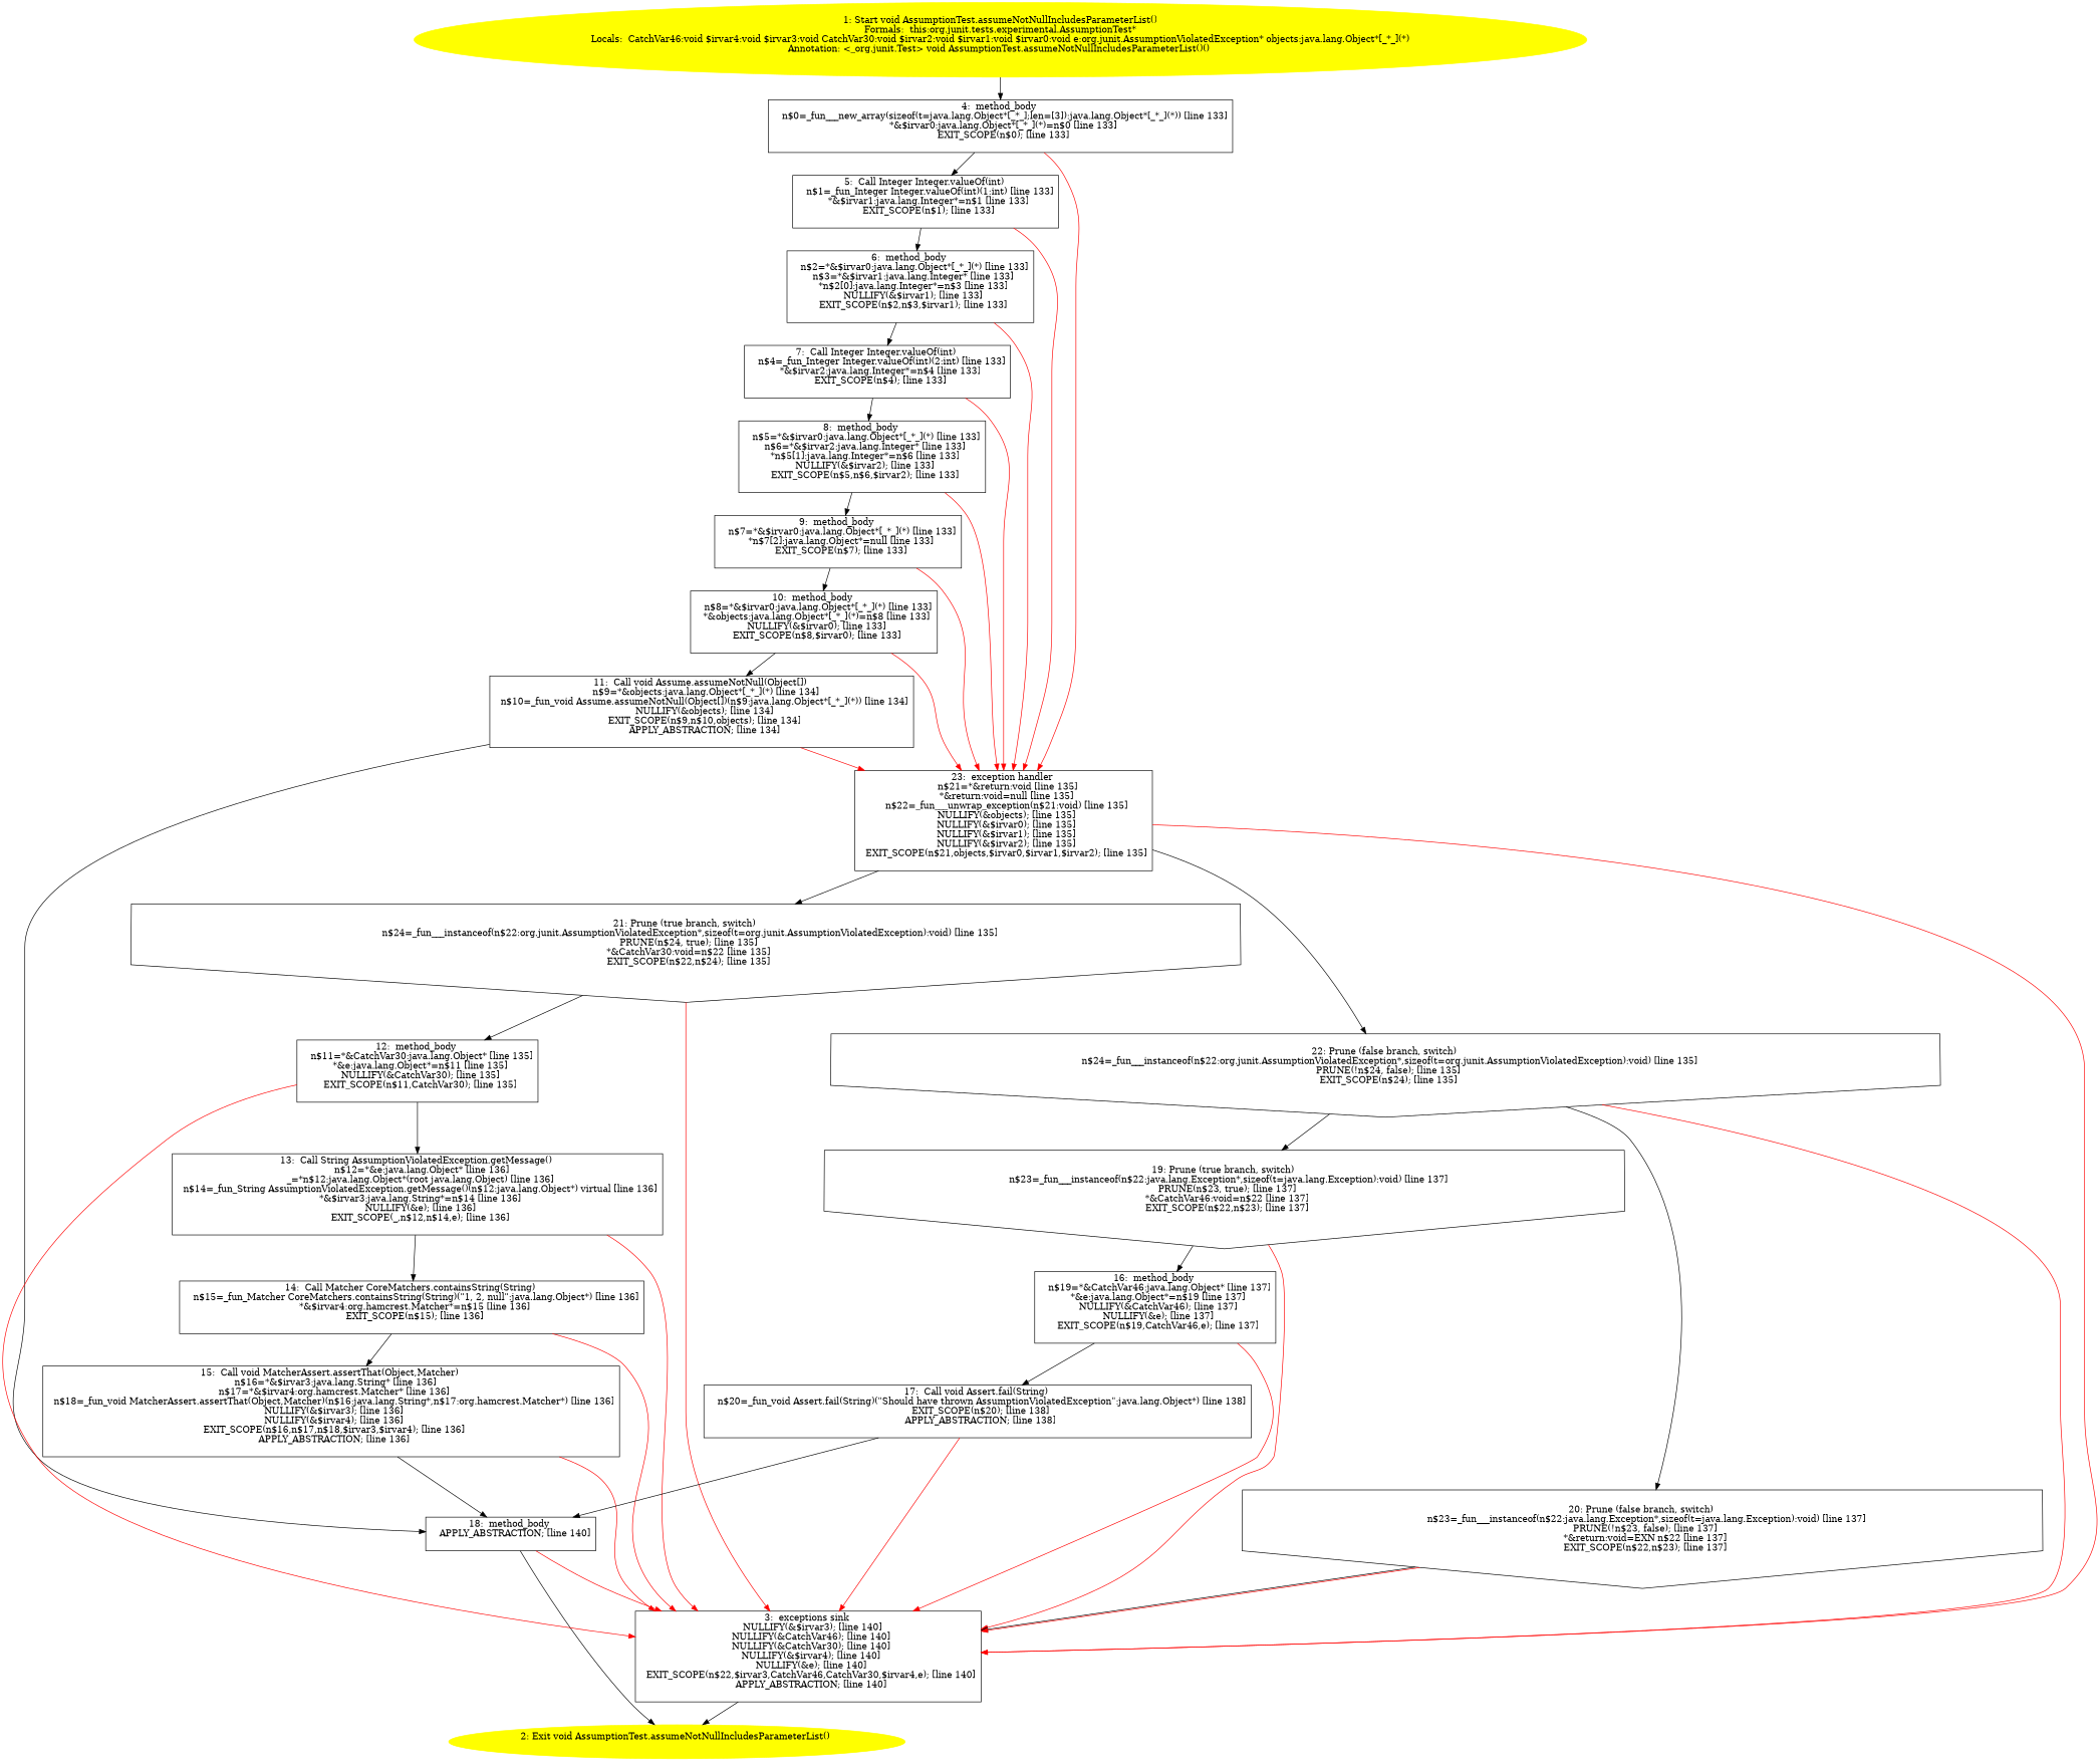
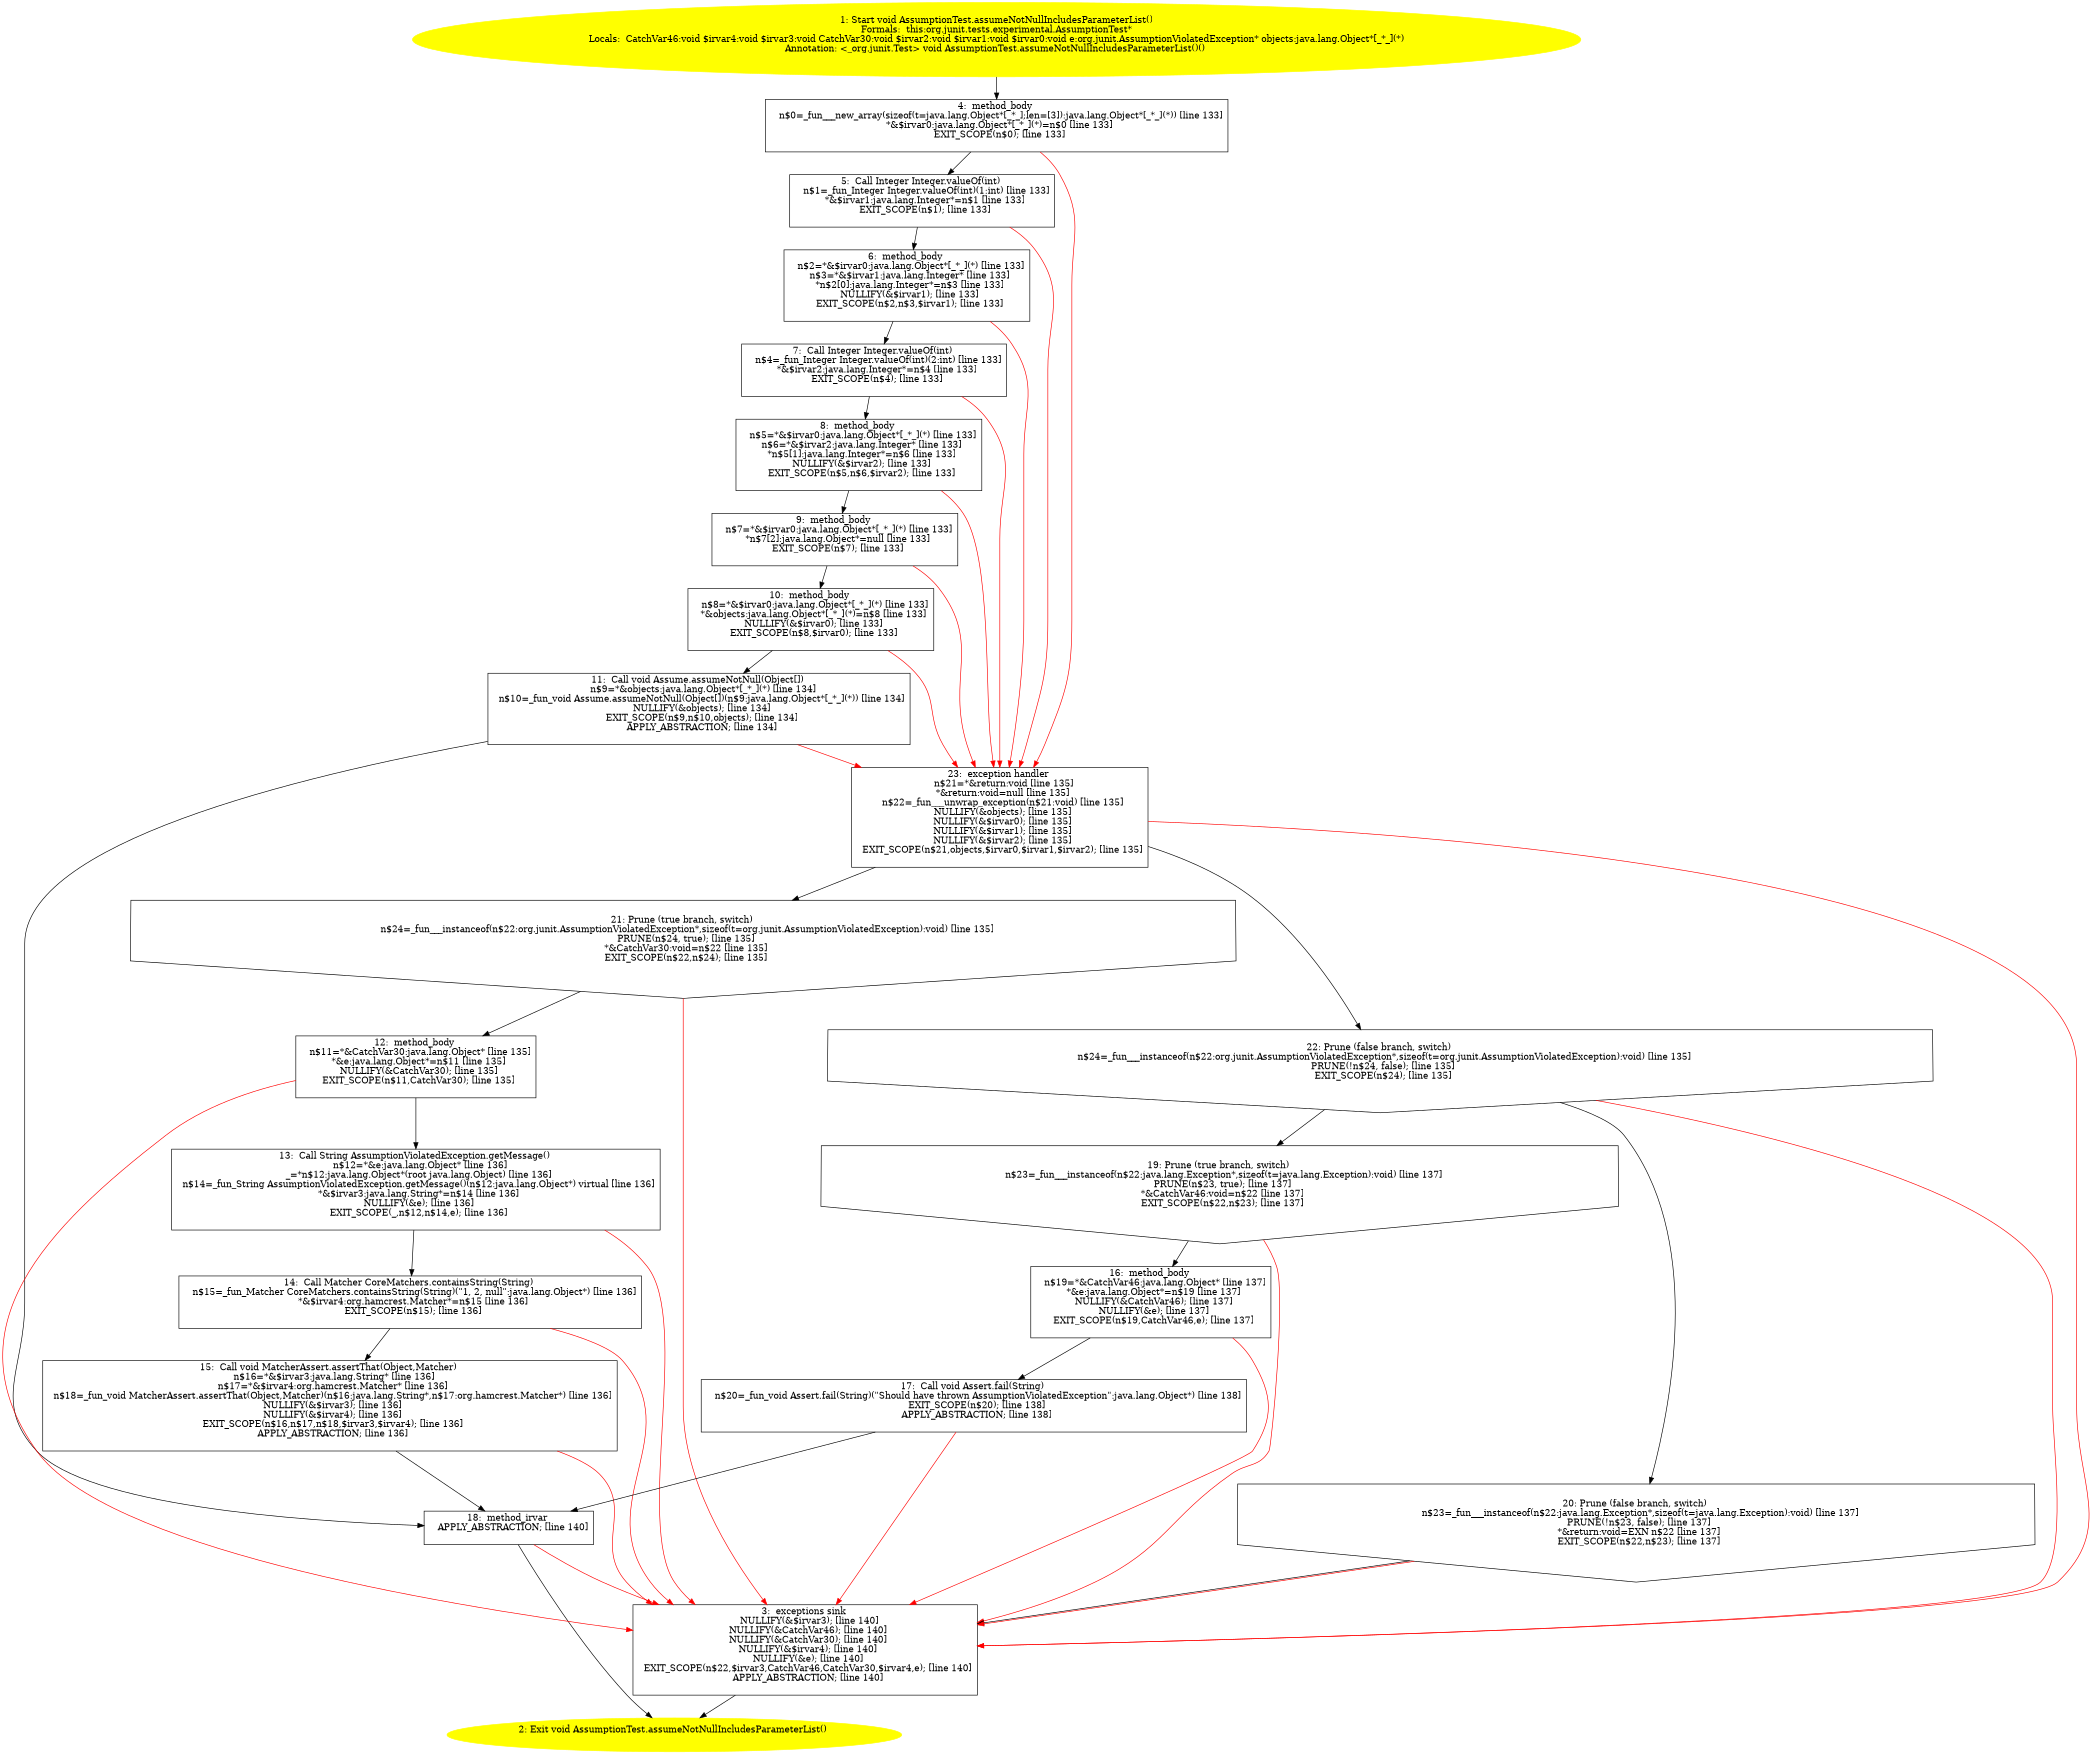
  digraph {
    node [shape=box]
    n1 [color=yellow label="1: Start void AssumptionTest.assumeNotNullIncludesParameterList()\nFormals:  this:org.junit.tests.experimental.AssumptionTest*\nLocals:  CatchVar46:void $irvar4:void $irvar3:void CatchVar30:void $irvar2:void $irvar1:void $irvar0:void e:org.junit.AssumptionViolatedException* objects:java.lang.Object*[_*_](*)\nAnnotation: <_org.junit.Test> void AssumptionTest.assumeNotNullIncludesParameterList()() \n  " style=filled shape=""]
    n2 [label="4:  method_body \n   n$0=_fun___new_array(sizeof(t=java.lang.Object*[_*_];len=[3]):java.lang.Object*[_*_](*)) [line 133]\n  *&$irvar0:java.lang.Object*[_*_](*)=n$0 [line 133]\n  EXIT_SCOPE(n$0); [line 133]\n "]
    n3 [label="5:  Call Integer Integer.valueOf(int) \n   n$1=_fun_Integer Integer.valueOf(int)(1:int) [line 133]\n  *&$irvar1:java.lang.Integer*=n$1 [line 133]\n  EXIT_SCOPE(n$1); [line 133]\n "]
    n4 [label="23:  exception handler \n   n$21=*&return:void [line 135]\n  *&return:void=null [line 135]\n  n$22=_fun___unwrap_exception(n$21:void) [line 135]\n  NULLIFY(&objects); [line 135]\n  NULLIFY(&$irvar0); [line 135]\n  NULLIFY(&$irvar1); [line 135]\n  NULLIFY(&$irvar2); [line 135]\n  EXIT_SCOPE(n$21,objects,$irvar0,$irvar1,$irvar2); [line 135]\n "]
    n5 [color=yellow label="2: Exit void AssumptionTest.assumeNotNullIncludesParameterList() \n  " style=filled shape=""]
    n6 [label="3:  exceptions sink \n   NULLIFY(&$irvar3); [line 140]\n  NULLIFY(&CatchVar46); [line 140]\n  NULLIFY(&CatchVar30); [line 140]\n  NULLIFY(&$irvar4); [line 140]\n  NULLIFY(&e); [line 140]\n  EXIT_SCOPE(n$22,$irvar3,CatchVar46,CatchVar30,$irvar4,e); [line 140]\n  APPLY_ABSTRACTION; [line 140]\n "]
    n7 [label="6:  method_body \n   n$2=*&$irvar0:java.lang.Object*[_*_](*) [line 133]\n  n$3=*&$irvar1:java.lang.Integer* [line 133]\n  *n$2[0]:java.lang.Integer*=n$3 [line 133]\n  NULLIFY(&$irvar1); [line 133]\n  EXIT_SCOPE(n$2,n$3,$irvar1); [line 133]\n "]
    n8 [label="21: Prune (true branch, switch) \n   n$24=_fun___instanceof(n$22:org.junit.AssumptionViolatedException*,sizeof(t=org.junit.AssumptionViolatedException):void) [line 135]\n  PRUNE(n$24, true); [line 135]\n  *&CatchVar30:void=n$22 [line 135]\n  EXIT_SCOPE(n$22,n$24); [line 135]\n " shape=invhouse]
    n9 [label="22: Prune (false branch, switch) \n   n$24=_fun___instanceof(n$22:org.junit.AssumptionViolatedException*,sizeof(t=org.junit.AssumptionViolatedException):void) [line 135]\n  PRUNE(!n$24, false); [line 135]\n  EXIT_SCOPE(n$24); [line 135]\n " shape=invhouse]
    n10 [label="7:  Call Integer Integer.valueOf(int) \n   n$4=_fun_Integer Integer.valueOf(int)(2:int) [line 133]\n  *&$irvar2:java.lang.Integer*=n$4 [line 133]\n  EXIT_SCOPE(n$4); [line 133]\n "]
    n11 [label="8:  method_body \n   n$5=*&$irvar0:java.lang.Object*[_*_](*) [line 133]\n  n$6=*&$irvar2:java.lang.Integer* [line 133]\n  *n$5[1]:java.lang.Integer*=n$6 [line 133]\n  NULLIFY(&$irvar2); [line 133]\n  EXIT_SCOPE(n$5,n$6,$irvar2); [line 133]\n "]
    n12 [label="9:  method_body \n   n$7=*&$irvar0:java.lang.Object*[_*_](*) [line 133]\n  *n$7[2]:java.lang.Object*=null [line 133]\n  EXIT_SCOPE(n$7); [line 133]\n "]
    n13 [label="10:  method_body \n   n$8=*&$irvar0:java.lang.Object*[_*_](*) [line 133]\n  *&objects:java.lang.Object*[_*_](*)=n$8 [line 133]\n  NULLIFY(&$irvar0); [line 133]\n  EXIT_SCOPE(n$8,$irvar0); [line 133]\n "]
    n14 [label="11:  Call void Assume.assumeNotNull(Object[]) \n   n$9=*&objects:java.lang.Object*[_*_](*) [line 134]\n  n$10=_fun_void Assume.assumeNotNull(Object[])(n$9:java.lang.Object*[_*_](*)) [line 134]\n  NULLIFY(&objects); [line 134]\n  EXIT_SCOPE(n$9,n$10,objects); [line 134]\n  APPLY_ABSTRACTION; [line 134]\n "]
-   n15 [label="18:  method_body \n   APPLY_ABSTRACTION; [line 140]\n "]
+   n15 [label="18:  method_irvar \n   APPLY_ABSTRACTION; [line 140]\n "]
    n16 [label="12:  method_body \n   n$11=*&CatchVar30:java.lang.Object* [line 135]\n  *&e:java.lang.Object*=n$11 [line 135]\n  NULLIFY(&CatchVar30); [line 135]\n  EXIT_SCOPE(n$11,CatchVar30); [line 135]\n "]
    n17 [label="13:  Call String AssumptionViolatedException.getMessage() \n   n$12=*&e:java.lang.Object* [line 136]\n  _=*n$12:java.lang.Object*(root java.lang.Object) [line 136]\n  n$14=_fun_String AssumptionViolatedException.getMessage()(n$12:java.lang.Object*) virtual [line 136]\n  *&$irvar3:java.lang.String*=n$14 [line 136]\n  NULLIFY(&e); [line 136]\n  EXIT_SCOPE(_,n$12,n$14,e); [line 136]\n "]
    n18 [label="14:  Call Matcher CoreMatchers.containsString(String) \n   n$15=_fun_Matcher CoreMatchers.containsString(String)(\"1, 2, null\":java.lang.Object*) [line 136]\n  *&$irvar4:org.hamcrest.Matcher*=n$15 [line 136]\n  EXIT_SCOPE(n$15); [line 136]\n "]
    n19 [label="15:  Call void MatcherAssert.assertThat(Object,Matcher) \n   n$16=*&$irvar3:java.lang.String* [line 136]\n  n$17=*&$irvar4:org.hamcrest.Matcher* [line 136]\n  n$18=_fun_void MatcherAssert.assertThat(Object,Matcher)(n$16:java.lang.String*,n$17:org.hamcrest.Matcher*) [line 136]\n  NULLIFY(&$irvar3); [line 136]\n  NULLIFY(&$irvar4); [line 136]\n  EXIT_SCOPE(n$16,n$17,n$18,$irvar3,$irvar4); [line 136]\n  APPLY_ABSTRACTION; [line 136]\n "]
    n20 [label="16:  method_body \n   n$19=*&CatchVar46:java.lang.Object* [line 137]\n  *&e:java.lang.Object*=n$19 [line 137]\n  NULLIFY(&CatchVar46); [line 137]\n  NULLIFY(&e); [line 137]\n  EXIT_SCOPE(n$19,CatchVar46,e); [line 137]\n "]
    n21 [label="17:  Call void Assert.fail(String) \n   n$20=_fun_void Assert.fail(String)(\"Should have thrown AssumptionViolatedException\":java.lang.Object*) [line 138]\n  EXIT_SCOPE(n$20); [line 138]\n  APPLY_ABSTRACTION; [line 138]\n "]
    n22 [label="19: Prune (true branch, switch) \n   n$23=_fun___instanceof(n$22:java.lang.Exception*,sizeof(t=java.lang.Exception):void) [line 137]\n  PRUNE(n$23, true); [line 137]\n  *&CatchVar46:void=n$22 [line 137]\n  EXIT_SCOPE(n$22,n$23); [line 137]\n " shape=invhouse]
    n23 [label="20: Prune (false branch, switch) \n   n$23=_fun___instanceof(n$22:java.lang.Exception*,sizeof(t=java.lang.Exception):void) [line 137]\n  PRUNE(!n$23, false); [line 137]\n  *&return:void=EXN n$22 [line 137]\n  EXIT_SCOPE(n$22,n$23); [line 137]\n " shape=invhouse]
    n1 -> n2
    n2 -> n3
    n2 -> n4 [color=red]
    n3 -> n4 [color=red]
    n3 -> n7
    n4 -> n6 [color=red]
    n4 -> n8
    n4 -> n9
    n6 -> n5
    n7 -> n4 [color=red]
    n7 -> n10
    n8 -> n6 [color=red]
    n8 -> n16
    n9 -> n6 [color=red]
    n9 -> n22
    n9 -> n23
    n10 -> n4 [color=red]
    n10 -> n11
    n11 -> n4 [color=red]
    n11 -> n12
    n12 -> n4 [color=red]
    n12 -> n13
    n13 -> n4 [color=red]
    n13 -> n14
    n14 -> n4 [color=red]
    n14 -> n15
    n15 -> n5
    n15 -> n6 [color=red]
    n16 -> n6 [color=red]
    n16 -> n17
    n17 -> n6 [color=red]
    n17 -> n18
    n18 -> n6 [color=red]
    n18 -> n19
    n19 -> n6 [color=red]
    n19 -> n15
    n20 -> n6 [color=red]
    n20 -> n21
    n21 -> n6 [color=red]
    n21 -> n15
    n22 -> n6 [color=red]
    n22 -> n20
    n23 -> n6
    n23 -> n6 [color=red]
  }
